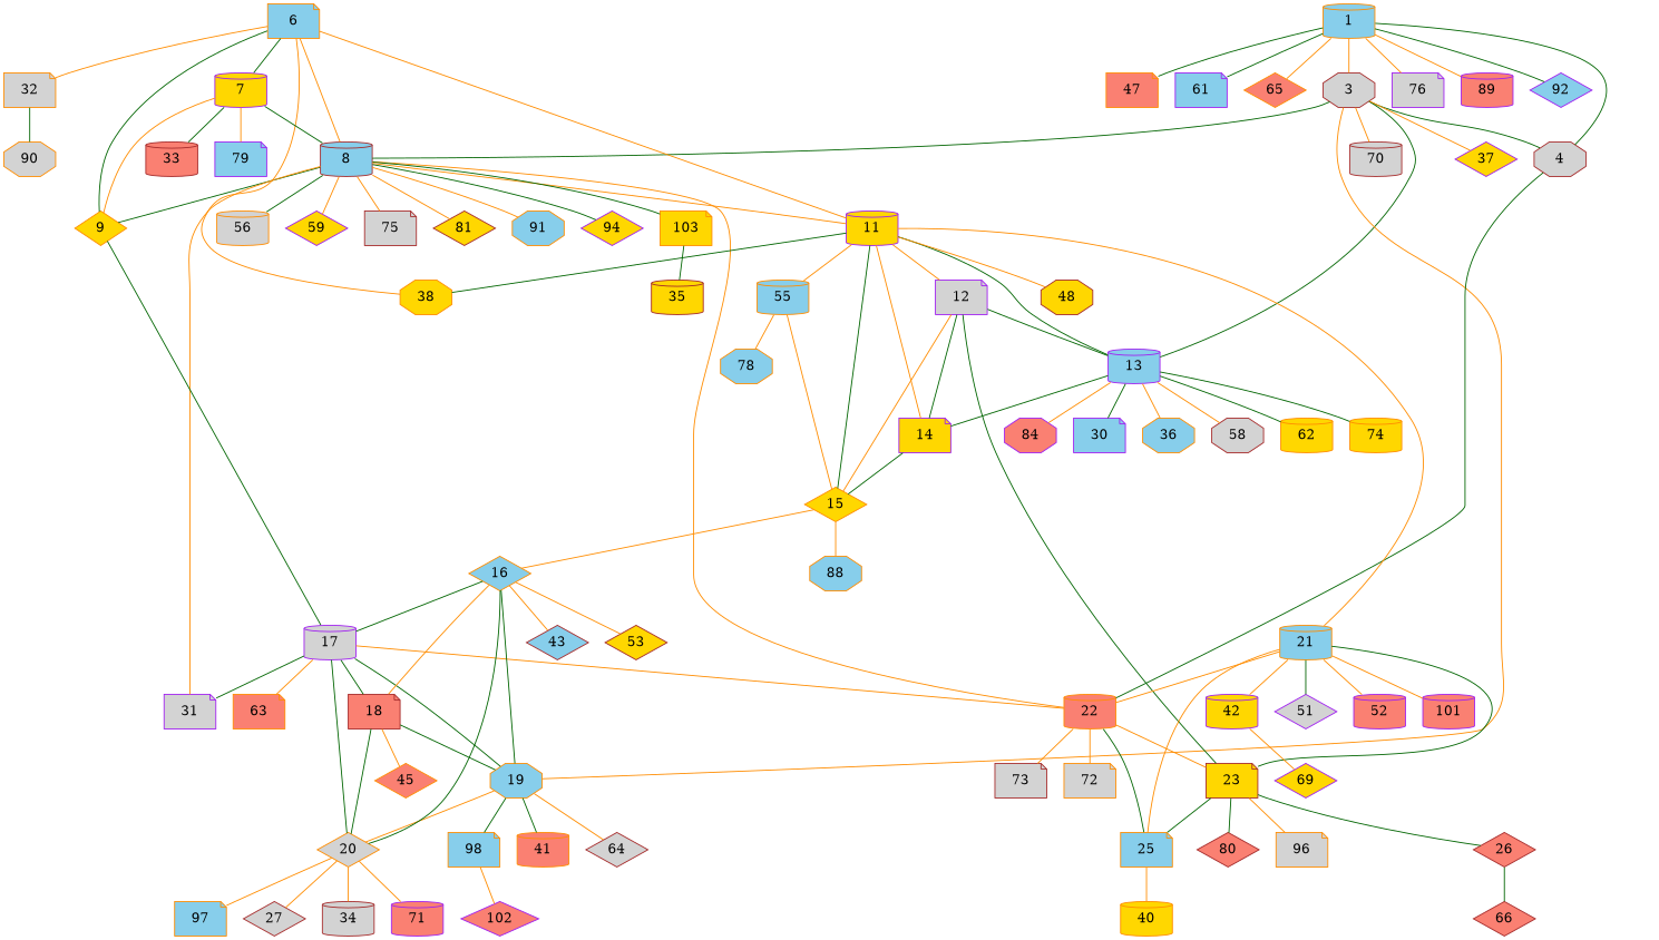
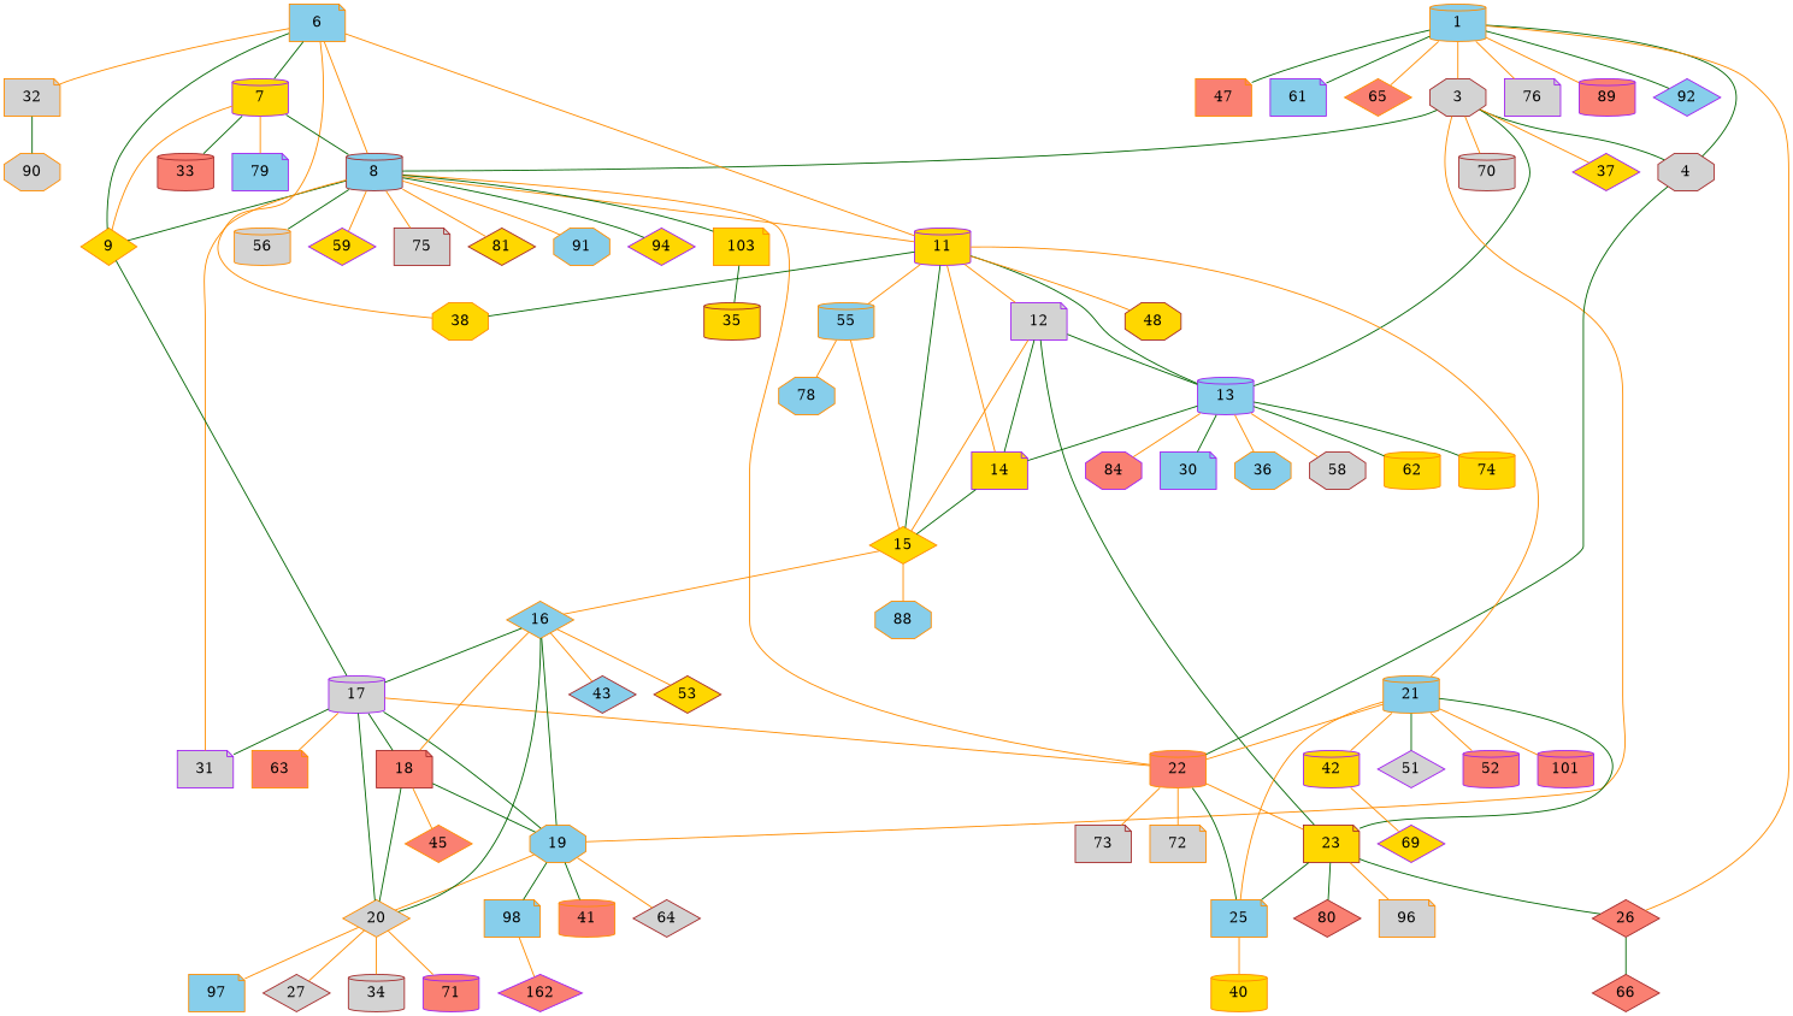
  graph {
    fontname="DejaVu Serif"
    node [color=darkorange fillcolor=skyblue fontname="DejaVu Serif" shape=cylinder style=filled]
    edge [color=darkorange fontname="DejaVu Serif"]
    1 [super="+2"]
    3 [color=brown fillcolor=lightgrey shape=octagon super="+5"]
    4 [color=brown fillcolor=lightgrey shape=octagon]
    26 [color=brown fillcolor=salmon shape=diamond]
    47 [fillcolor=salmon shape=note]
    61 [color=purple shape=note]
    65 [fillcolor=salmon shape=diamond]
    76 [color=purple fillcolor=lightgrey shape=note]
    89 [color=purple fillcolor=salmon]
    92 [color=purple shape=diamond]
    8 [color=brown super="+10"]
    13 [color=purple super="+39"]
    19 [shape=octagon super="+49"]
    37 [color=purple fillcolor=gold shape=diamond]
    70 [color=brown fillcolor=lightgrey super="+86"]
    22 [fillcolor=salmon super="+24"]
    66 [color=brown fillcolor=salmon shape=diamond]
    9 [fillcolor=gold shape=diamond super="+68"]
    11 [color=purple fillcolor=gold super="+44"]
    31 [color=purple fillcolor=lightgrey shape=note]
    56 [fillcolor=lightgrey]
    59 [color=purple fillcolor=gold shape=diamond]
    75 [color=brown fillcolor=lightgrey shape=note]
    81 [color=brown fillcolor=gold shape=diamond]
    91 [shape=octagon]
    94 [color=purple fillcolor=gold shape=diamond]
    103 [fillcolor=gold shape=note]
    14 [color=purple fillcolor=gold shape=note super="+28"]
    30 [color=purple shape=note super="+77"]
    36 [shape=octagon]
    58 [color=brown fillcolor=lightgrey shape=octagon]
    62 [fillcolor=gold super="+83"]
    74 [fillcolor=gold]
    84 [color=purple fillcolor=salmon shape=octagon]
    20 [fillcolor=lightgrey shape=diamond super="+57"]
    41 [fillcolor=salmon]
    64 [color=brown fillcolor=lightgrey shape=diamond]
    98 [shape=note]
    23 [color=brown fillcolor=gold shape=note super="+54"]
    25 [shape=note super="+67"]
    72 [fillcolor=lightgrey shape=note]
    73 [color=brown fillcolor=lightgrey shape=note]
    6 [shape=note super="+85"]
    7 [color=purple fillcolor=gold super="+87"]
    32 [fillcolor=lightgrey shape=note]
    38 [fillcolor=gold shape=octagon]
    33 [color=brown fillcolor=salmon]
    79 [color=purple shape=note super="+95"]
    17 [color=purple fillcolor=lightgrey super="+82"]
    12 [color=purple fillcolor=lightgrey shape=note]
    15 [fillcolor=gold shape=diamond super="+99"]
    21 [super="+50"]
    48 [color=brown fillcolor=gold shape=octagon]
    55 [super="+93"]
    90 [fillcolor=lightgrey shape=octagon]
    35 [color=brown fillcolor=gold super="+104"]
    18 [color=brown fillcolor=salmon shape=note super="+29"]
    63 [fillcolor=salmon shape=note]
    16 [shape=diamond super="+100"]
    88 [shape=octagon]
    42 [color=purple fillcolor=gold]
    51 [color=purple fillcolor=lightgrey shape=diamond super="+60"]
    52 [color=purple fillcolor=salmon]
    101 [color=purple fillcolor=salmon]
    78 [shape=octagon]
    80 [color=brown fillcolor=salmon shape=diamond]
    96 [fillcolor=lightgrey shape=note]
    43 [color=brown shape=diamond]
    53 [color=brown fillcolor=gold shape=diamond]
    45 [fillcolor=salmon shape=diamond]
    27 [color=brown fillcolor=lightgrey shape=diamond super="+46"]
    34 [color=brown fillcolor=lightgrey]
    71 [color=purple fillcolor=salmon]
    97 [shape=note]
-   102 [color=purple fillcolor=salmon shape=diamond]
+   102 [color=purple fillcolor=salmon shape=diamond label=162]
    40 [fillcolor=gold]
    69 [color=purple fillcolor=gold shape=diamond]
    1 -- 3 [weight=4]
    1 -- 4 [color=darkgreen weight=2]
+   1 -- 26
    1 -- 47 [color=darkgreen]
    1 -- 61 [color=darkgreen]
    1 -- 65
    1 -- 76
    1 -- 89
    1 -- 92 [color=darkgreen]
    3 -- 4 [color=darkgreen weight=2]
    3 -- 8 [color=darkgreen]
    3 -- 13 [color=darkgreen]
    3 -- 19
    3 -- 37
    3 -- 70
    4 -- 22 [color=darkgreen]
    26 -- 66 [color=darkgreen]
    8 -- 22
    8 -- 9 [color=darkgreen weight=2]
    8 -- 11
    8 -- 31
    8 -- 56 [color=darkgreen]
    8 -- 59
    8 -- 75
    8 -- 81
    8 -- 91
    8 -- 94 [color=darkgreen]
    8 -- 103 [color=darkgreen]
    13 -- 14 [color=darkgreen]
    13 -- 30 [color=darkgreen]
    13 -- 36
    13 -- 58
    13 -- 62 [color=darkgreen]
    13 -- 74 [color=darkgreen]
    13 -- 84
    19 -- 20
    19 -- 41 [color=darkgreen]
    19 -- 64
    19 -- 98 [color=darkgreen]
    22 -- 23 [weight=2]
    22 -- 25 [color=darkgreen weight=2]
    22 -- 72
    22 -- 73
    9 -- 17 [color=darkgreen]
    11 -- 13 [color=darkgreen]
    11 -- 14
    11 -- 38 [color=darkgreen]
    11 -- 12
    11 -- 15 [color=darkgreen]
    11 -- 21
    11 -- 48
    11 -- 55
    103 -- 35 [color=darkgreen]
    14 -- 15 [color=darkgreen]
    20 -- 27
    20 -- 34
    20 -- 71
    20 -- 97
    98 -- 102
    23 -- 26 [color=darkgreen]
    23 -- 25 [color=darkgreen]
    23 -- 80 [color=darkgreen]
    23 -- 96
    25 -- 40
    6 -- 8 [weight=2]
    6 -- 9 [color=darkgreen]
    6 -- 11
    6 -- 7 [color=darkgreen]
    6 -- 32
    6 -- 38
    7 -- 8 [color=darkgreen weight=2]
    7 -- 9
    7 -- 33 [color=darkgreen]
    7 -- 79
    32 -- 90 [color=darkgreen]
    17 -- 19 [color=darkgreen]
    17 -- 22
    17 -- 31 [color=darkgreen]
    17 -- 20 [color=darkgreen]
    17 -- 18 [color=darkgreen]
    17 -- 63
    12 -- 13 [color=darkgreen]
    12 -- 14 [color=darkgreen]
    12 -- 23 [color=darkgreen]
    12 -- 15
    15 -- 16
    15 -- 88
    21 -- 22 [weight=2]
    21 -- 23 [color=darkgreen]
    21 -- 25
    21 -- 42
    21 -- 51 [color=darkgreen]
    21 -- 52
    21 -- 101
    55 -- 15
    55 -- 78
    18 -- 19 [color=darkgreen]
    18 -- 20 [color=darkgreen]
    18 -- 45
    16 -- 19 [color=darkgreen]
    16 -- 20 [color=darkgreen]
    16 -- 17 [color=darkgreen]
    16 -- 18
    16 -- 43
    16 -- 53
    42 -- 69
  }
